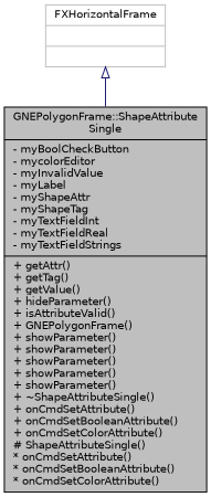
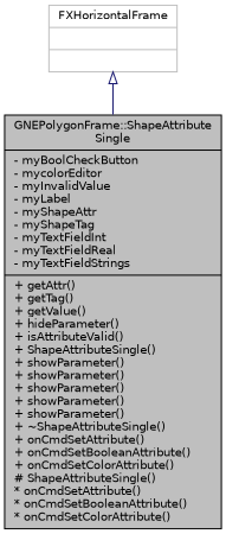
  digraph {
    node [fontname=Helvetica fontsize=10 shape=record style=filled]
-   n1 [color=black fillcolor=grey75 fontcolor=black height=0.2 label="{GNEPolygonFrame::ShapeAttribute\lSingle\n|- myBoolCheckButton\l- mycolorEditor\l- myInvalidValue\l- myLabel\l- myShapeAttr\l- myShapeTag\l- myTextFieldInt\l- myTextFieldReal\l- myTextFieldStrings\l|+ getAttr()\l+ getTag()\l+ getValue()\l+ hideParameter()\l+ isAttributeValid()\l+ GNEPolygonFrame()\l+ showParameter()\l+ showParameter()\l+ showParameter()\l+ showParameter()\l+ showParameter()\l+ ~ShapeAttributeSingle()\l+ onCmdSetAttribute()\l+ onCmdSetBooleanAttribute()\l+ onCmdSetColorAttribute()\l# ShapeAttributeSingle()\l* onCmdSetAttribute()\l* onCmdSetBooleanAttribute()\l* onCmdSetColorAttribute()\l}" width=0.4]
+   n1 [color=black fillcolor=grey75 fontcolor=black height=0.2 label="{GNEPolygonFrame::ShapeAttribute\lSingle\n|- myBoolCheckButton\l- mycolorEditor\l- myInvalidValue\l- myLabel\l- myShapeAttr\l- myShapeTag\l- myTextFieldInt\l- myTextFieldReal\l- myTextFieldStrings\l|+ getAttr()\l+ getTag()\l+ getValue()\l+ hideParameter()\l+ isAttributeValid()\l+ ShapeAttributeSingle()\l+ showParameter()\l+ showParameter()\l+ showParameter()\l+ showParameter()\l+ showParameter()\l+ ~ShapeAttributeSingle()\l+ onCmdSetAttribute()\l+ onCmdSetBooleanAttribute()\l+ onCmdSetColorAttribute()\l# ShapeAttributeSingle()\l* onCmdSetAttribute()\l* onCmdSetBooleanAttribute()\l* onCmdSetColorAttribute()\l}" width=0.4]
    n2 [color=grey75 fillcolor=white height=0.2 label="{FXHorizontalFrame\n||}" width=0.4]
    n2 -> n1 [arrowtail=onormal color=midnightblue dir=back fontname=Helvetica fontsize=10 labelfontname=Helvetica labelfontsize=10 style=solid]
  }
